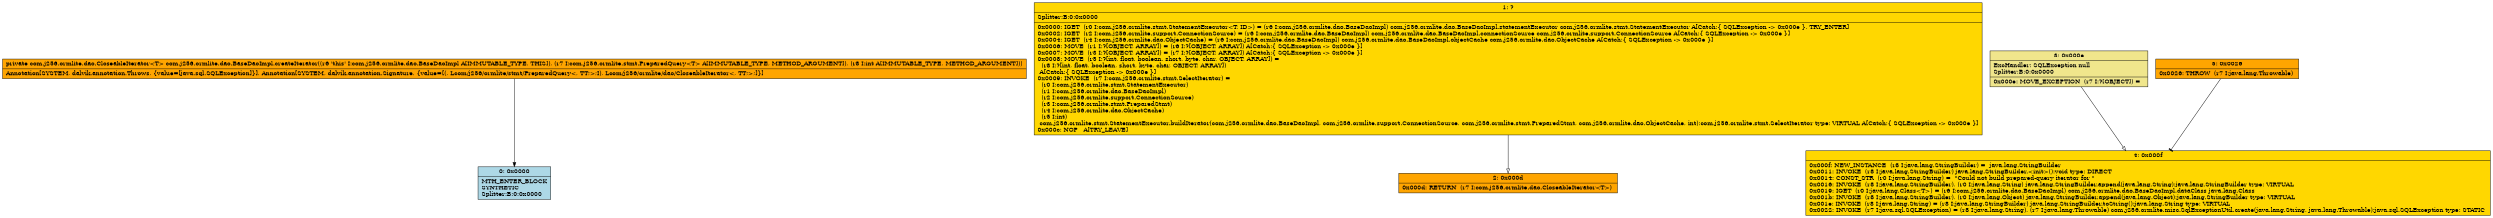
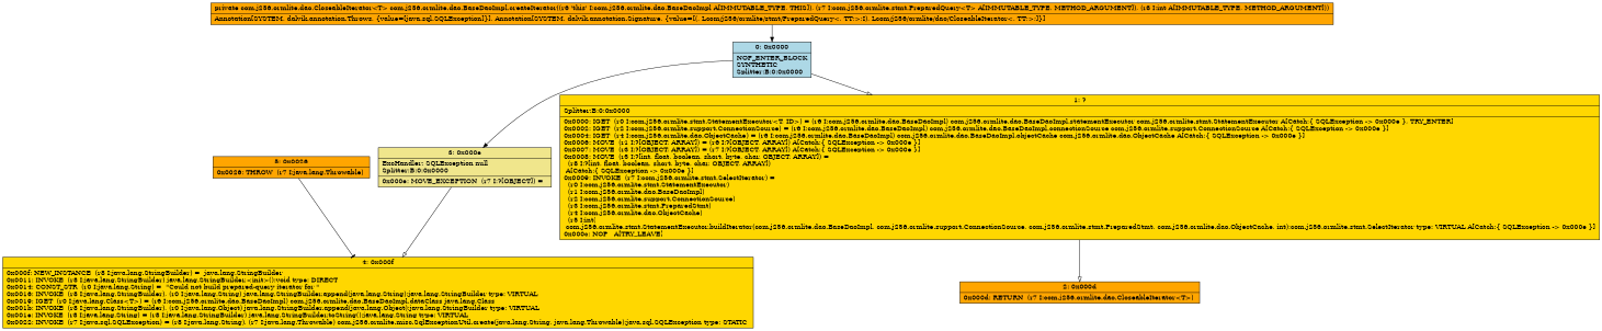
  digraph {
    node [fillcolor=orange shape=record style=filled]
    edge [arrowhead=onormal]
-   n1 [fillcolor=lightblue label="{0\:\ 0x0000|MTH_ENTER_BLOCK\lSYNTHETIC\lSplitter:B:0:0x0000\l}"]
+   n1 [fillcolor=lightblue label="{0\:\ 0x0000|NOP_ENTER_BLOCK\lSYNTHETIC\lSplitter:B:0:0x0000\l}"]
    n2 [fillcolor=gold label="{1\:\ ?|Splitter:B:0:0x0000\l|0x0000: IGET  (r0 I:com.j256.ormlite.stmt.StatementExecutor\<T, ID\>) = (r6 I:com.j256.ormlite.dao.BaseDaoImpl) com.j256.ormlite.dao.BaseDaoImpl.statementExecutor com.j256.ormlite.stmt.StatementExecutor A[Catch:\{ SQLException \-\> 0x000e \}, TRY_ENTER]\l0x0002: IGET  (r2 I:com.j256.ormlite.support.ConnectionSource) = (r6 I:com.j256.ormlite.dao.BaseDaoImpl) com.j256.ormlite.dao.BaseDaoImpl.connectionSource com.j256.ormlite.support.ConnectionSource A[Catch:\{ SQLException \-\> 0x000e \}]\l0x0004: IGET  (r4 I:com.j256.ormlite.dao.ObjectCache) = (r6 I:com.j256.ormlite.dao.BaseDaoImpl) com.j256.ormlite.dao.BaseDaoImpl.objectCache com.j256.ormlite.dao.ObjectCache A[Catch:\{ SQLException \-\> 0x000e \}]\l0x0006: MOVE  (r1 I:?[OBJECT, ARRAY]) = (r6 I:?[OBJECT, ARRAY]) A[Catch:\{ SQLException \-\> 0x000e \}]\l0x0007: MOVE  (r3 I:?[OBJECT, ARRAY]) = (r7 I:?[OBJECT, ARRAY]) A[Catch:\{ SQLException \-\> 0x000e \}]\l0x0008: MOVE  (r5 I:?[int, float, boolean, short, byte, char, OBJECT, ARRAY]) = \l  (r8 I:?[int, float, boolean, short, byte, char, OBJECT, ARRAY])\l A[Catch:\{ SQLException \-\> 0x000e \}]\l0x0009: INVOKE  (r7 I:com.j256.ormlite.stmt.SelectIterator) = \l  (r0 I:com.j256.ormlite.stmt.StatementExecutor)\l  (r1 I:com.j256.ormlite.dao.BaseDaoImpl)\l  (r2 I:com.j256.ormlite.support.ConnectionSource)\l  (r3 I:com.j256.ormlite.stmt.PreparedStmt)\l  (r4 I:com.j256.ormlite.dao.ObjectCache)\l  (r5 I:int)\l com.j256.ormlite.stmt.StatementExecutor.buildIterator(com.j256.ormlite.dao.BaseDaoImpl, com.j256.ormlite.support.ConnectionSource, com.j256.ormlite.stmt.PreparedStmt, com.j256.ormlite.dao.ObjectCache, int):com.j256.ormlite.stmt.SelectIterator type: VIRTUAL A[Catch:\{ SQLException \-\> 0x000e \}]\l0x000c: NOP   A[TRY_LEAVE]\l}"]
    n3 [fillcolor=khaki label="{3\:\ 0x000e|ExcHandler: SQLException null\lSplitter:B:0:0x0000\l|0x000e: MOVE_EXCEPTION  (r7 I:?[OBJECT]) =  \l}"]
    n4 [label="{2\:\ 0x000d|0x000d: RETURN  (r7 I:com.j256.ormlite.dao.CloseableIterator\<T\>) \l}"]
    n5 [fillcolor=gold label="{4\:\ 0x000f|0x000f: NEW_INSTANCE  (r8 I:java.lang.StringBuilder) =  java.lang.StringBuilder \l0x0011: INVOKE  (r8 I:java.lang.StringBuilder) java.lang.StringBuilder.\<init\>():void type: DIRECT \l0x0014: CONST_STR  (r0 I:java.lang.String) =  \"Could not build prepared\-query iterator for \" \l0x0016: INVOKE  (r8 I:java.lang.StringBuilder), (r0 I:java.lang.String) java.lang.StringBuilder.append(java.lang.String):java.lang.StringBuilder type: VIRTUAL \l0x0019: IGET  (r0 I:java.lang.Class\<T\>) = (r6 I:com.j256.ormlite.dao.BaseDaoImpl) com.j256.ormlite.dao.BaseDaoImpl.dataClass java.lang.Class \l0x001b: INVOKE  (r8 I:java.lang.StringBuilder), (r0 I:java.lang.Object) java.lang.StringBuilder.append(java.lang.Object):java.lang.StringBuilder type: VIRTUAL \l0x001e: INVOKE  (r8 I:java.lang.String) = (r8 I:java.lang.StringBuilder) java.lang.StringBuilder.toString():java.lang.String type: VIRTUAL \l0x0022: INVOKE  (r7 I:java.sql.SQLException) = (r8 I:java.lang.String), (r7 I:java.lang.Throwable) com.j256.ormlite.misc.SqlExceptionUtil.create(java.lang.String, java.lang.Throwable):java.sql.SQLException type: STATIC \l}"]
    n6 [label="{5\:\ 0x0026|0x0026: THROW  (r7 I:java.lang.Throwable) \l}"]
    n7 [label="{private com.j256.ormlite.dao.CloseableIterator\<T\> com.j256.ormlite.dao.BaseDaoImpl.createIterator((r6 'this' I:com.j256.ormlite.dao.BaseDaoImpl A[IMMUTABLE_TYPE, THIS]), (r7 I:com.j256.ormlite.stmt.PreparedQuery\<T\> A[IMMUTABLE_TYPE, METHOD_ARGUMENT]), (r8 I:int A[IMMUTABLE_TYPE, METHOD_ARGUMENT]))  | Annotation[SYSTEM, dalvik.annotation.Throws, \{value=[java.sql.SQLException]\}], Annotation[SYSTEM, dalvik.annotation.Signature, \{value=[(, Lcom\/j256\/ormlite\/stmt\/PreparedQuery\<, TT;\>;I), Lcom\/j256\/ormlite\/dao\/CloseableIterator\<, TT;\>;]\}]\l}"]
+   n1 -> n2
+   n1 -> n3 [arrowhead=normal]
    n2 -> n4
    n3 -> n5
    n6 -> n5 [arrowhead=tee]
    n7 -> n1 [arrowhead=normal]
  }
